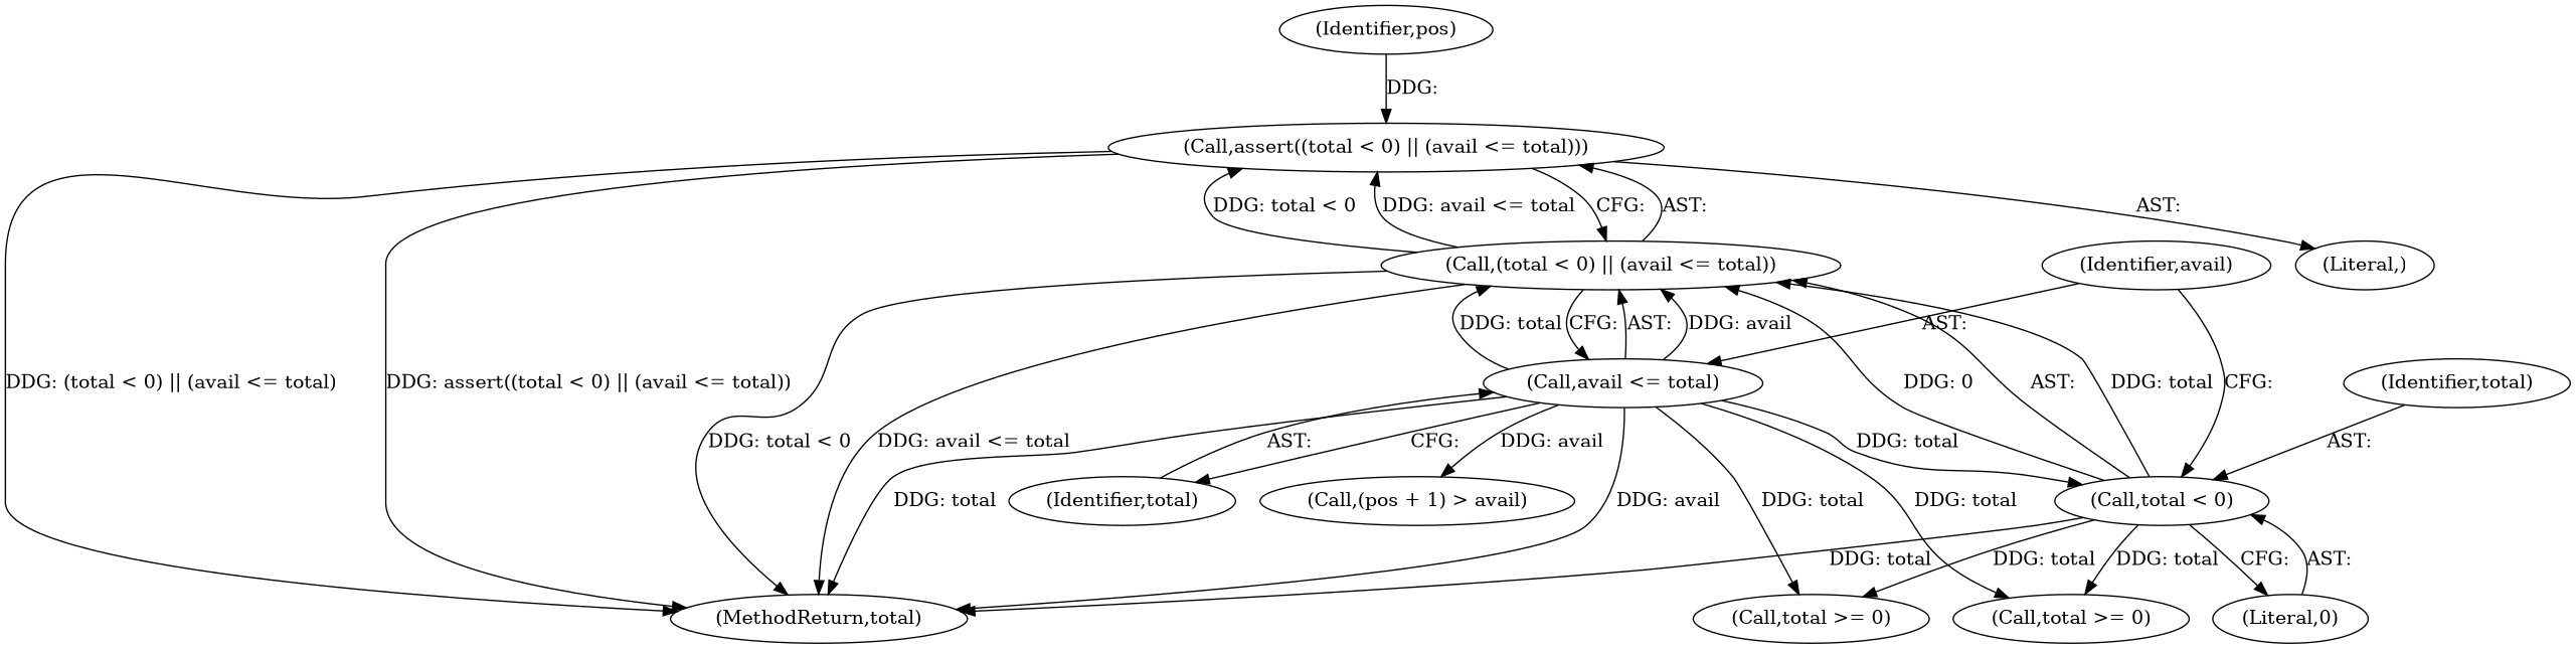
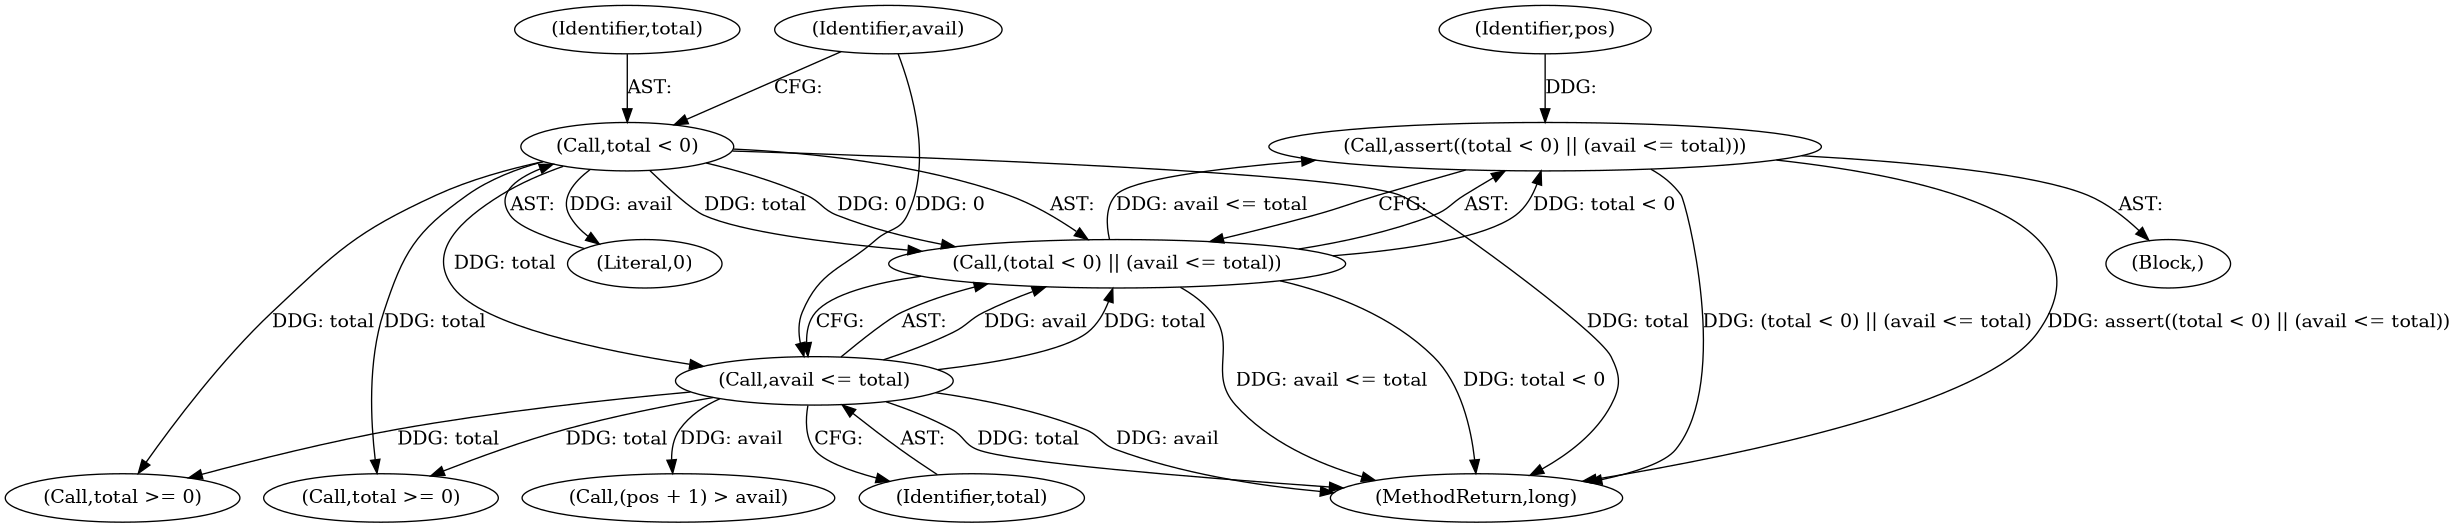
  digraph {
    n1 [label="(Call,assert((total < 0) || (avail <= total)))"]
    n2 [label="(Call,(total < 0) || (avail <= total))"]
-   n3 [label="(Literal,)"]
-   n4 [label="(MethodReturn,total)"]
+   n3 [label="(Block,)"]
+   n4 [label="(MethodReturn,long)"]
    n5 [label="(Call,avail <= total)"]
    n6 [label="(Call,total < 0)"]
    n7 [label="(Call,total >= 0)"]
    n8 [label="(Literal,0)"]
    n9 [label="(Call,total >= 0)"]
    n10 [label="(Call,(pos + 1) > avail)"]
    n11 [label="(Identifier,total)"]
    n12 [label="(Identifier,pos)"]
    n13 [label="(Identifier,total)"]
    n14 [label="(Identifier,avail)"]
    n1 -> n2 [label="CFG: "]
    n1 -> n3 [label="AST: "]
    n1 -> n4 [label="DDG: (total < 0) || (avail <= total)"]
    n1 -> n4 [label="DDG: assert((total < 0) || (avail <= total))"]
    n2 -> n1 [label="AST: "]
    n2 -> n1 [label="DDG: total < 0"]
    n2 -> n1 [label="DDG: avail <= total"]
    n2 -> n4 [label="DDG: total < 0"]
    n2 -> n4 [label="DDG: avail <= total"]
    n2 -> n5 [label="CFG: "]
    n5 -> n2 [label="AST: "]
    n5 -> n2 [label="DDG: avail"]
    n5 -> n2 [label="DDG: total"]
    n5 -> n4 [label="DDG: avail"]
    n5 -> n4 [label="DDG: total"]
    n5 -> n7 [label="DDG: total"]
    n5 -> n9 [label="DDG: total"]
    n5 -> n10 [label="DDG: avail"]
    n5 -> n11 [label="CFG: "]
    n6 -> n2 [label="AST: "]
    n6 -> n2 [label="DDG: total"]
    n6 -> n2 [label="DDG: 0"]
    n6 -> n4 [label="DDG: total"]
-   n5 -> n6 [label="DDG: total"]
+   n6 -> n5 [label="DDG: total"]
    n6 -> n7 [label="DDG: total"]
-   n6 -> n8 [label="CFG: "]
+   n6 -> n8 [label="DDG: avail"]
    n6 -> n9 [label="DDG: total"]
    n8 -> n6 [label="AST: "]
    n11 -> n5 [label="AST: "]
    n12 -> n1 [label="DDG: "]
    n13 -> n6 [label="AST: "]
-   n14 -> n5 [label="AST: "]
+   n14 -> n5 [label="DDG: 0"]
    n14 -> n6 [label="CFG: "]
  }
